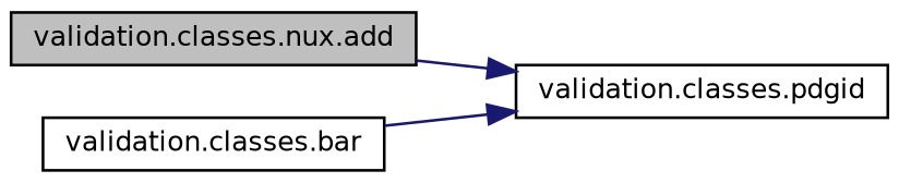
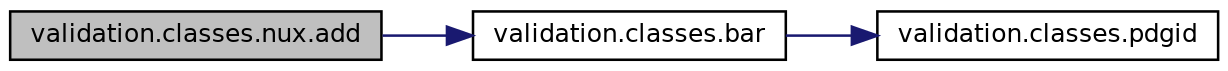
  digraph {
    rankdir=LR
    node [color=black fillcolor=white fontname=Helvetica fontsize=10 shape=record style=filled]
    edge [color=midnightblue fontname=Helvetica fontsize=10 labelfontname=Helvetica labelfontsize=10 style=solid]
    n1 [fillcolor=grey75 fontcolor=black height=0.2 label="validation.classes.nux.add" width=0.4]
    n2 [height=0.2 label="validation.classes.pdgid" width=0.4]
    n3 [height=0.2 label="validation.classes.bar" width=0.4]
-   n1 -> n2
+   n1 -> n3
    n3 -> n2
  }
